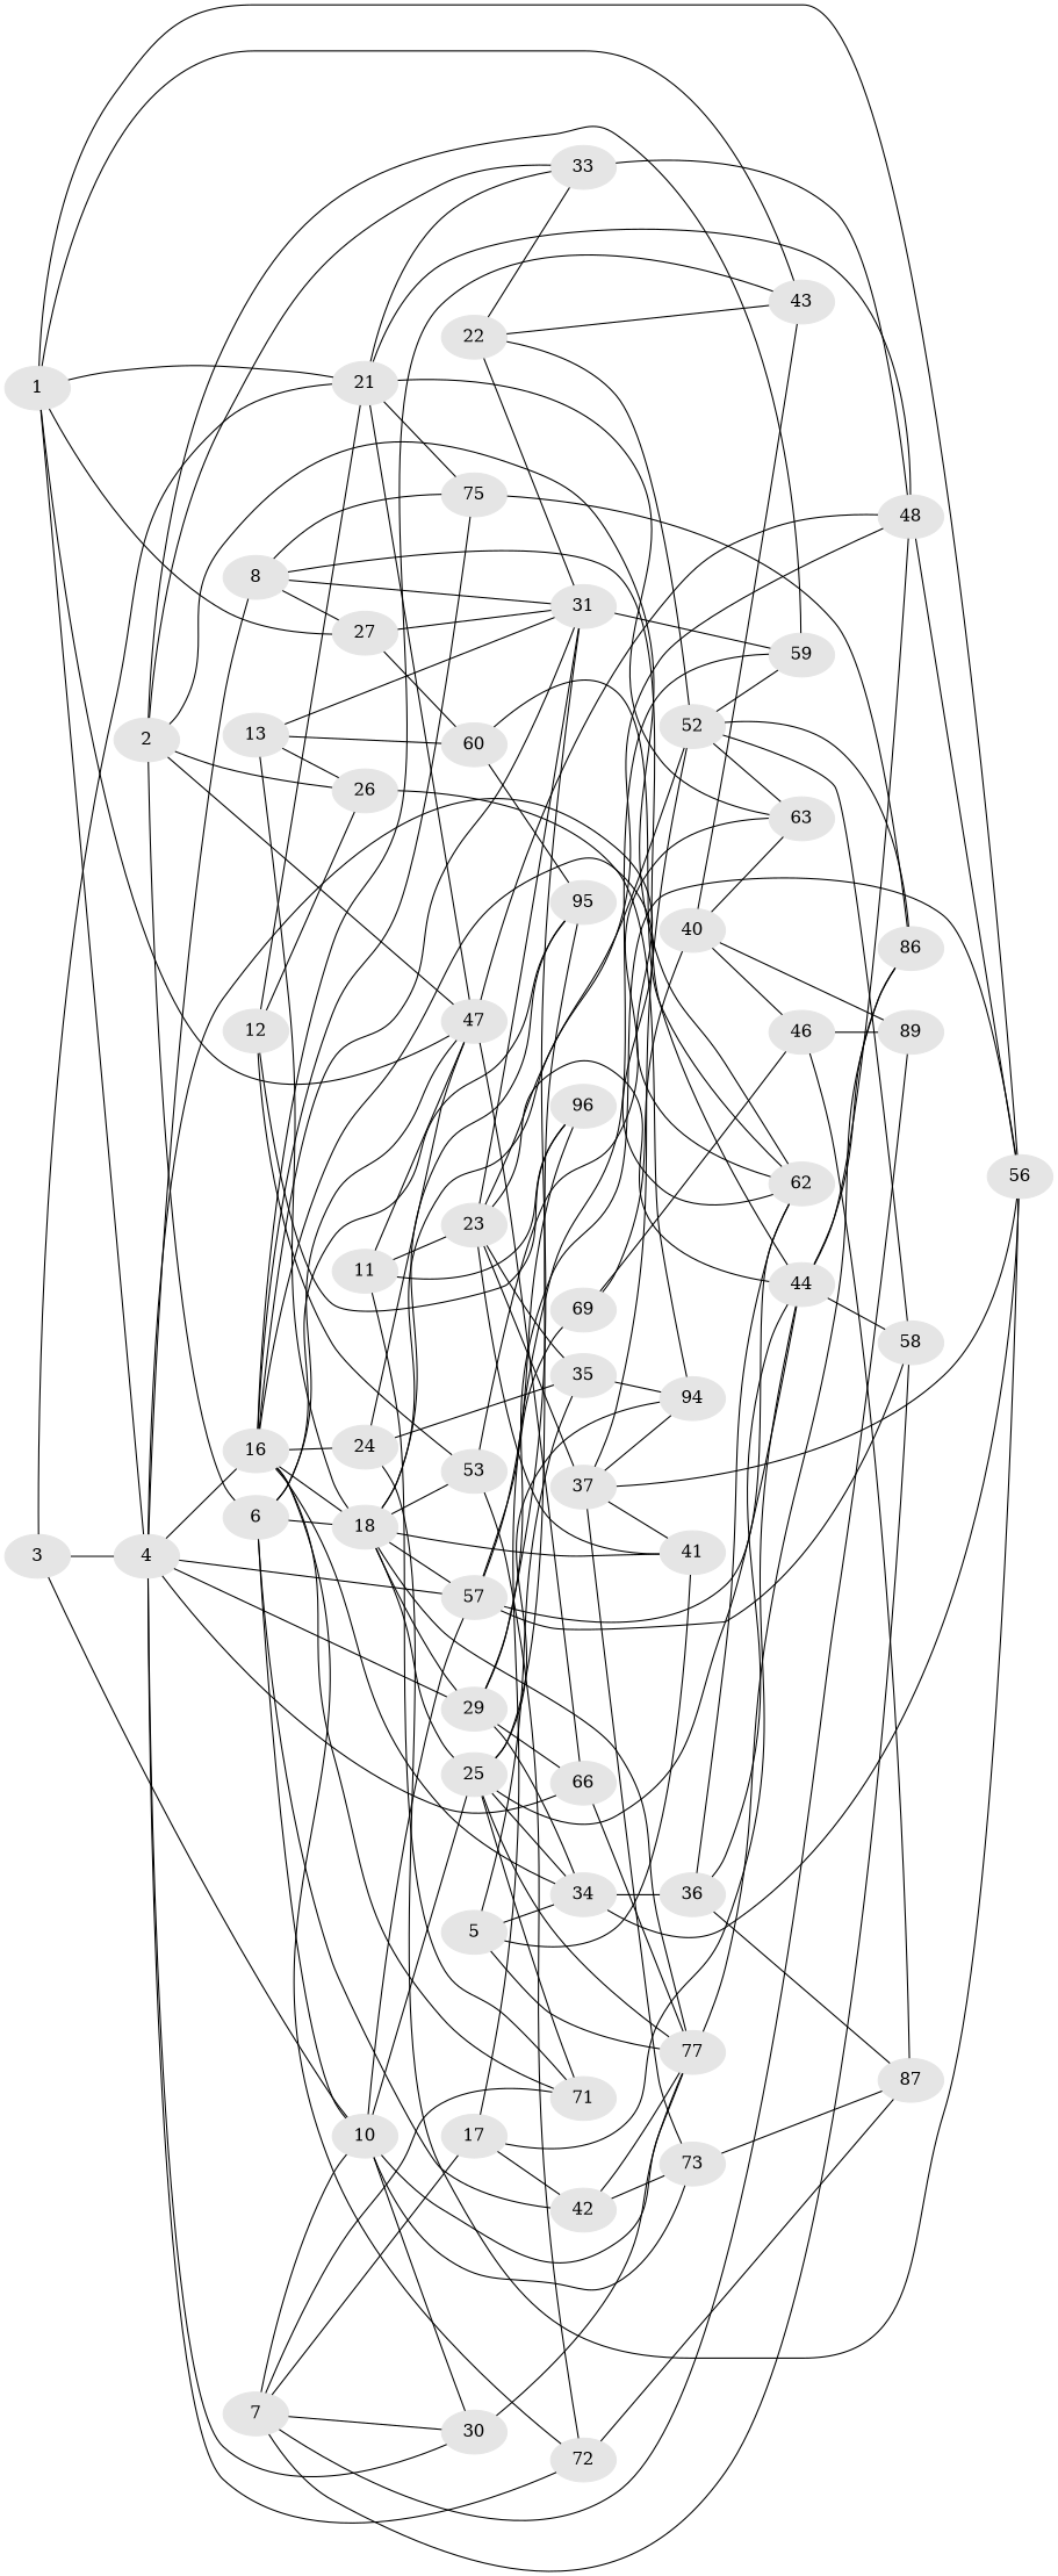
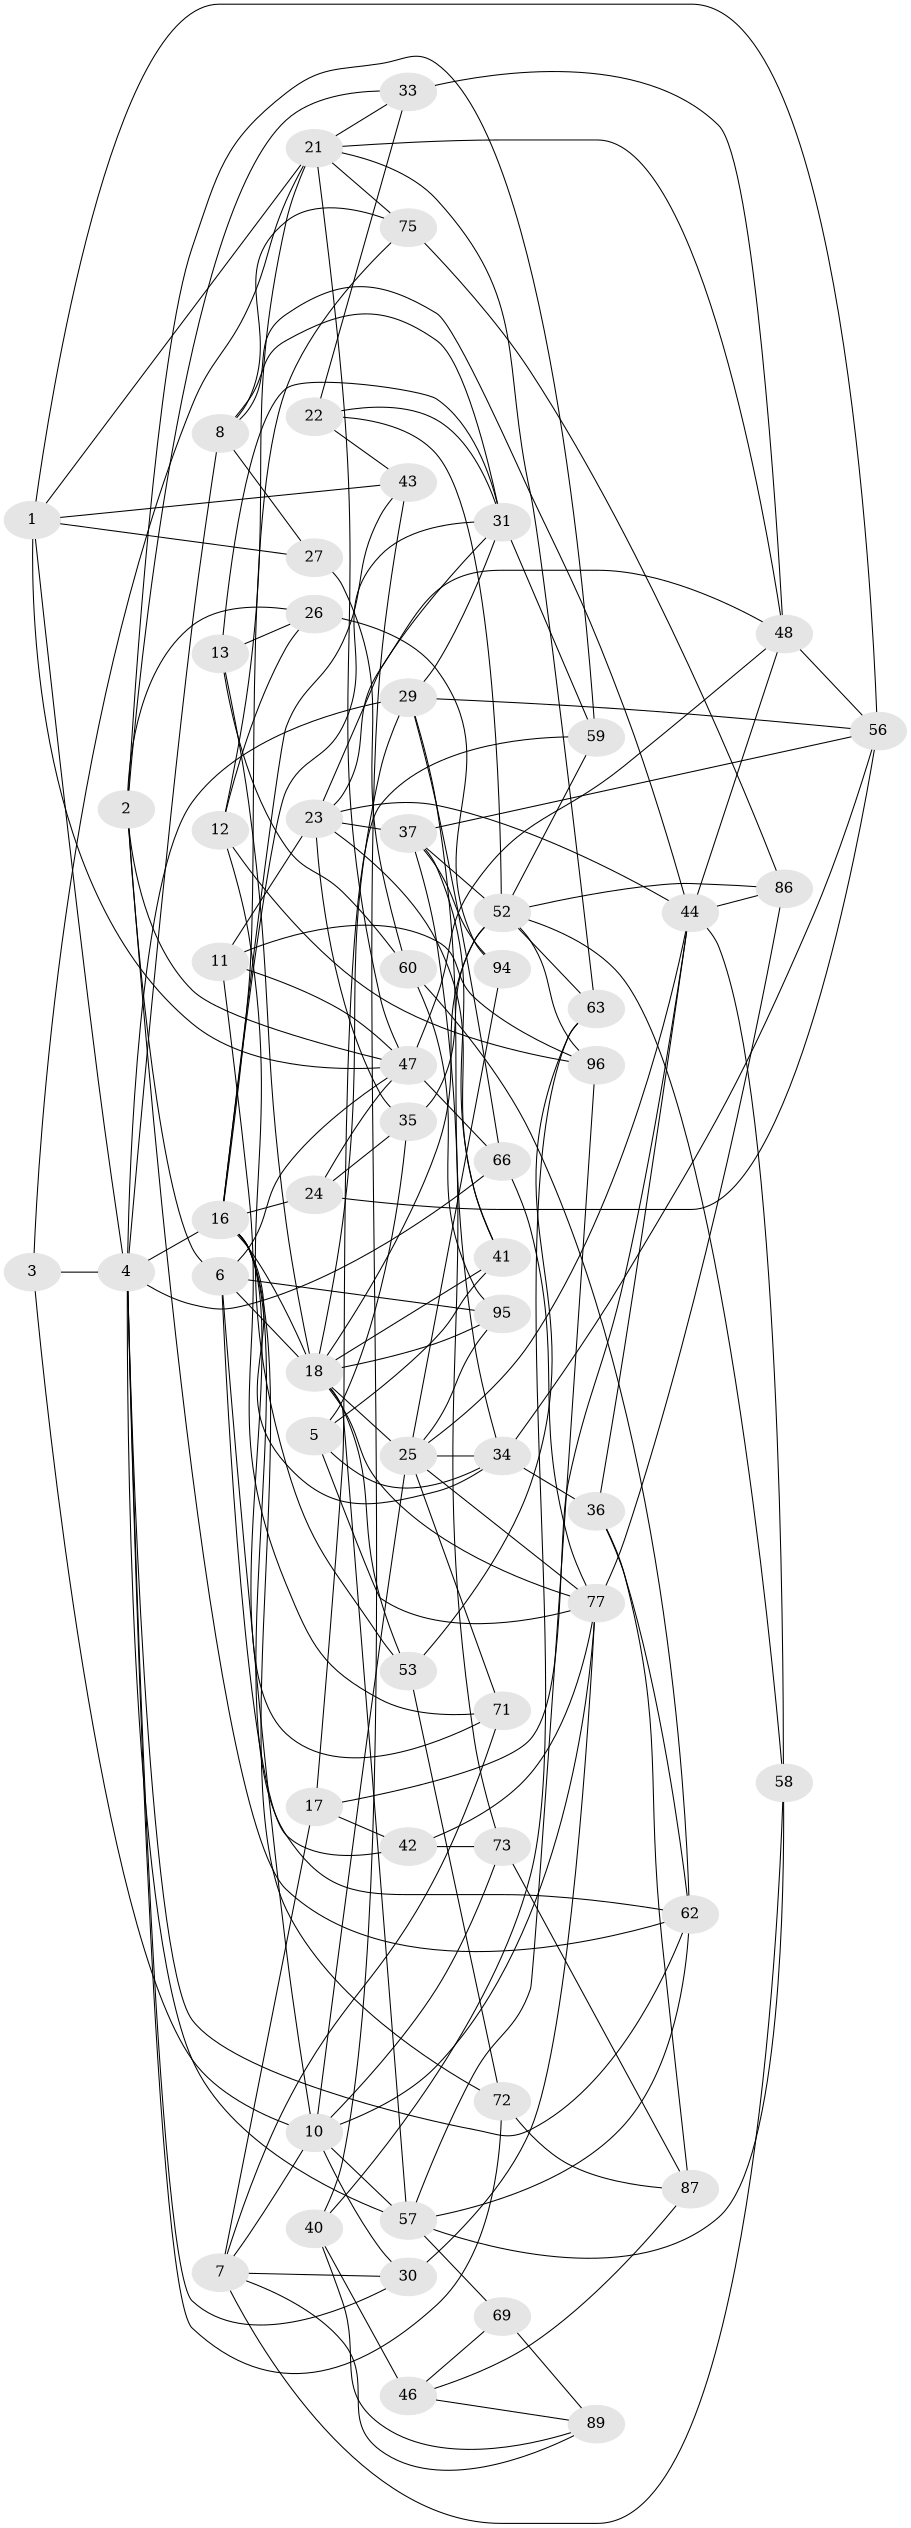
  graph {
    rankdir=LR
    node [color=gray90 style=filled]
    1 [super="+91"]
    4 [super="+68+76+9"]
    21 [super="+79"]
    27
    43
    47 [super="+61"]
    56 [super="+70"]
    62 [super="+80"]
    8 [super="+78"]
    16 [super="+19+50+38"]
    29 [super="+100"]
    30
    57 [super="+90+97"]
    66
    72
    33
    75
    48 [super="+88"]
    63
    31 [super="+65"]
    60
    2 [super="+81"]
    6 [super="+54"]
    26
    59
    10 [super="+15"]
    18 [super="+20"]
    42
    95
    94
    3
    77 [super="+93"]
    25 [super="+35+83"]
    73
    44 [super="+85+51"]
    34 [super="+45"]
    71
    24
    58
    96
    69
    87
    36
    5
    n45 [label=35]
    41
    86
    53
    52 [super="+64+74"]
    7 [super="+14"]
    17
    89
    23 [super="+92+55"]
    37 [super="+49"]
    11
    12
    13
    22
    40
    46
    1 -- 4
    1 -- 21
    1 -- 27
    1 -- 43
    1 -- 47
    1 -- 56
    4 -- 62
    4 -- 8 [weight=2]
    4 -- 16
    4 -- 29
    4 -- 30
    4 -- 57
    4 -- 66
    4 -- 72
    21 -- 47
    21 -- 33
    21 -- 75
    21 -- 48
    21 -- 63
-   27 -- 31
    27 -- 60
    47 -- 66
    47 -- 48
    8 -- 27
    8 -- 75
    8 -- 31
    8 -- 44
    16 -- 43
    16 -- 62
    16 -- 72
    16 -- 75
    16 -- 31
    16 -- 18
    16 -- 34
    16 -- 71
    16 -- 24
    29 -- 56
    29 -- 66
    29 -- 31
    29 -- 34
    30 -- 77
    57 -- 62
    57 -- 58
    57 -- 96
    57 -- 69
    66 -- 77
    72 -- 87
    33 -- 48
    75 -- 86
    48 -- 56
    31 -- 59
    60 -- 62
    60 -- 95
    2 -- 47
    2 -- 62
    2 -- 33
    2 -- 6
    2 -- 26
    2 -- 59
    6 -- 47
    6 -- 10
    6 -- 18
    6 -- 42
    6 -- 95
    26 -- 94
    10 -- 30
    10 -- 57
    10 -- 77
    10 -- 25
    10 -- 73
    18 -- 29
    18 -- 57 [weight=2]
    18 -- 95
    18 -- 77
    18 -- 25
    18 -- 41
    18 -- 53
    18 -- 52
    42 -- 77
    42 -- 73
    3 -- 4
    3 -- 21
    3 -- 10
    77 -- 86
    25 -- 95
    25 -- 94
    25 -- 77
    25 -- 44
    25 -- 34
    25 -- 71
    73 -- 87
    44 -- 48
    44 -- 58
    44 -- 86
    34 -- 56
    34 -- 36
    24 -- 47
    24 -- 56
    24 -- n45
-   69 -- 40
+   69 -- 89
    36 -- 62
    36 -- 44
    36 -- 87
    5 -- 77
    5 -- 34
    5 -- n45
    5 -- 41
-   n45 -- 94
+   n45 -- 52
    53 -- 72
    53 -- 63
    52 -- 63
    52 -- 59
    52 -- 58
+   52 -- 96
    52 -- 86
    7 -- 30
    7 -- 10
    7 -- 71
    7 -- 58
    7 -- 17
    7 -- 89
    17 -- 59
    17 -- 42
    17 -- 44
    23 -- 48
    23 -- 31
    23 -- 44
    23 -- n45
    23 -- 41
    23 -- 37
    37 -- 56
    37 -- 94
    37 -- 73
    37 -- 41
    37 -- 52
    11 -- 47
    11 -- 71
    11 -- 96
    11 -- 23
    12 -- 21
    12 -- 26
    12 -- 96
    12 -- 53
    13 -- 31
    13 -- 60
    13 -- 26
    13 -- 18
    22 -- 43
    22 -- 33
    22 -- 31
    22 -- 52
    40 -- 43
    40 -- 63
    40 -- 89
    40 -- 46
    46 -- 69
    46 -- 87
    46 -- 89
  }
